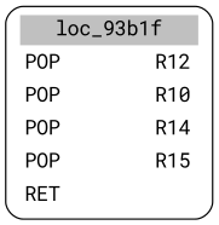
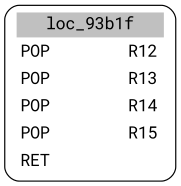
  digraph {
    fontname="Roboto Mono"
-   n1 [fontname="Roboto Mono" label=<<table border="0" cellborder="0" cellpadding="3"><tr><td align="center" colspan="2" bgcolor="grey">loc_93b1f</td></tr><tr><td align="left">POP        R12</td></tr><tr><td align="left">POP        R10</td></tr><tr><td align="left">POP        R14</td></tr><tr><td align="left">POP        R15</td></tr><tr><td align="left">RET        </td></tr></table>> shape=Mrecord]
+   n1 [fontname="Roboto Mono" label=<<table border="0" cellborder="0" cellpadding="3"><tr><td align="center" colspan="2" bgcolor="grey">loc_93b1f</td></tr><tr><td align="left">POP        R12</td></tr><tr><td align="left">POP        R13</td></tr><tr><td align="left">POP        R14</td></tr><tr><td align="left">POP        R15</td></tr><tr><td align="left">RET        </td></tr></table>> shape=Mrecord]
  }
